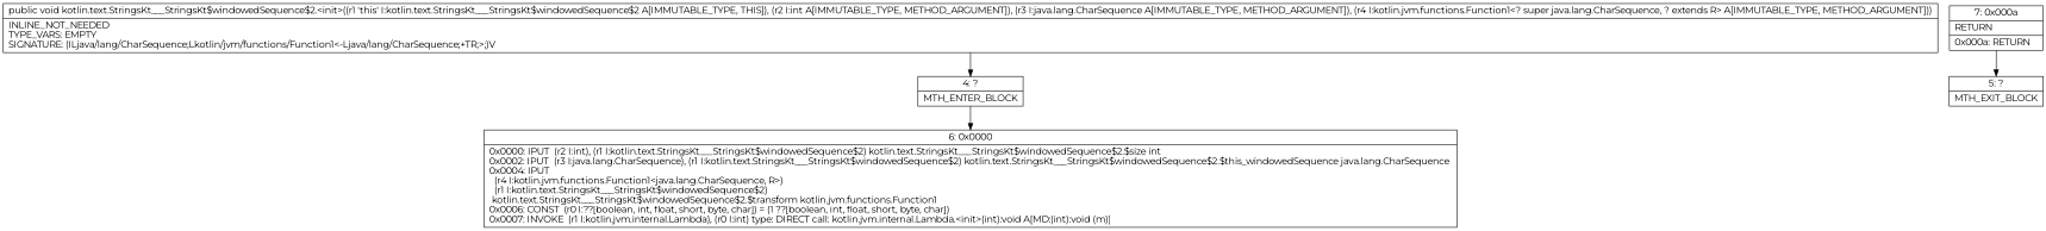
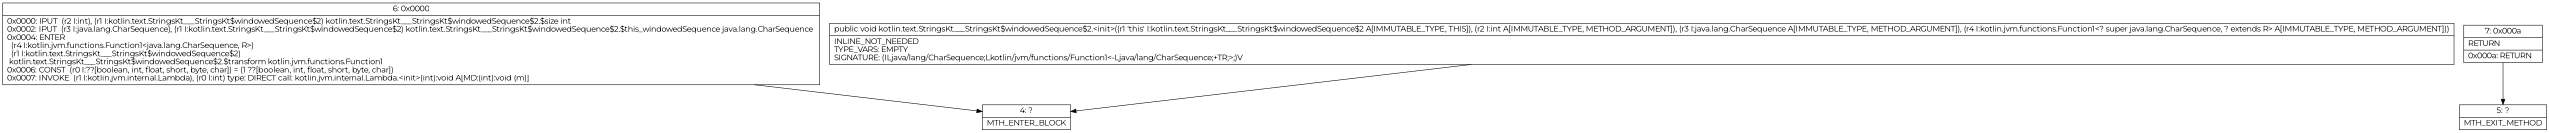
  digraph {
    fontname=Montserrat
    node [fontname=Montserrat shape=record]
    edge [fontname=Montserrat]
    n1 [label="{4\:\ ?|MTH_ENTER_BLOCK\l}"]
-   n2 [label="{6\:\ 0x0000|0x0000: IPUT  (r2 I:int), (r1 I:kotlin.text.StringsKt___StringsKt$windowedSequence$2) kotlin.text.StringsKt___StringsKt$windowedSequence$2.$size int \l0x0002: IPUT  (r3 I:java.lang.CharSequence), (r1 I:kotlin.text.StringsKt___StringsKt$windowedSequence$2) kotlin.text.StringsKt___StringsKt$windowedSequence$2.$this_windowedSequence java.lang.CharSequence \l0x0004: IPUT  \l  (r4 I:kotlin.jvm.functions.Function1\<java.lang.CharSequence, R\>)\l  (r1 I:kotlin.text.StringsKt___StringsKt$windowedSequence$2)\l kotlin.text.StringsKt___StringsKt$windowedSequence$2.$transform kotlin.jvm.functions.Function1 \l0x0006: CONST  (r0 I:??[boolean, int, float, short, byte, char]) = (1 ??[boolean, int, float, short, byte, char]) \l0x0007: INVOKE  (r1 I:kotlin.jvm.internal.Lambda), (r0 I:int) type: DIRECT call: kotlin.jvm.internal.Lambda.\<init\>(int):void A[MD:(int):void (m)]\l}"]
+   n2 [label="{6\:\ 0x0000|0x0000: IPUT  (r2 I:int), (r1 I:kotlin.text.StringsKt___StringsKt$windowedSequence$2) kotlin.text.StringsKt___StringsKt$windowedSequence$2.$size int \l0x0002: IPUT  (r3 I:java.lang.CharSequence), (r1 I:kotlin.text.StringsKt___StringsKt$windowedSequence$2) kotlin.text.StringsKt___StringsKt$windowedSequence$2.$this_windowedSequence java.lang.CharSequence \l0x0004: ENTER  \l  (r4 I:kotlin.jvm.functions.Function1\<java.lang.CharSequence, R\>)\l  (r1 I:kotlin.text.StringsKt___StringsKt$windowedSequence$2)\l kotlin.text.StringsKt___StringsKt$windowedSequence$2.$transform kotlin.jvm.functions.Function1 \l0x0006: CONST  (r0 I:??[boolean, int, float, short, byte, char]) = (1 ??[boolean, int, float, short, byte, char]) \l0x0007: INVOKE  (r1 I:kotlin.jvm.internal.Lambda), (r0 I:int) type: DIRECT call: kotlin.jvm.internal.Lambda.\<init\>(int):void A[MD:(int):void (m)]\l}"]
    n3 [label="{7\:\ 0x000a|RETURN\l|0x000a: RETURN   \l}"]
-   n4 [label="{5\:\ ?|MTH_EXIT_BLOCK\l}"]
+   n4 [label="{5\:\ ?|MTH_EXIT_METHOD\l}"]
    n5 [label="{public void kotlin.text.StringsKt___StringsKt$windowedSequence$2.\<init\>((r1 'this' I:kotlin.text.StringsKt___StringsKt$windowedSequence$2 A[IMMUTABLE_TYPE, THIS]), (r2 I:int A[IMMUTABLE_TYPE, METHOD_ARGUMENT]), (r3 I:java.lang.CharSequence A[IMMUTABLE_TYPE, METHOD_ARGUMENT]), (r4 I:kotlin.jvm.functions.Function1\<? super java.lang.CharSequence, ? extends R\> A[IMMUTABLE_TYPE, METHOD_ARGUMENT]))  | INLINE_NOT_NEEDED\lTYPE_VARS: EMPTY\lSIGNATURE: (ILjava\/lang\/CharSequence;Lkotlin\/jvm\/functions\/Function1\<\-Ljava\/lang\/CharSequence;+TR;\>;)V\l}"]
-   n1 -> n2
+   n2 -> n1
    n3 -> n4
    n5 -> n1
  }
